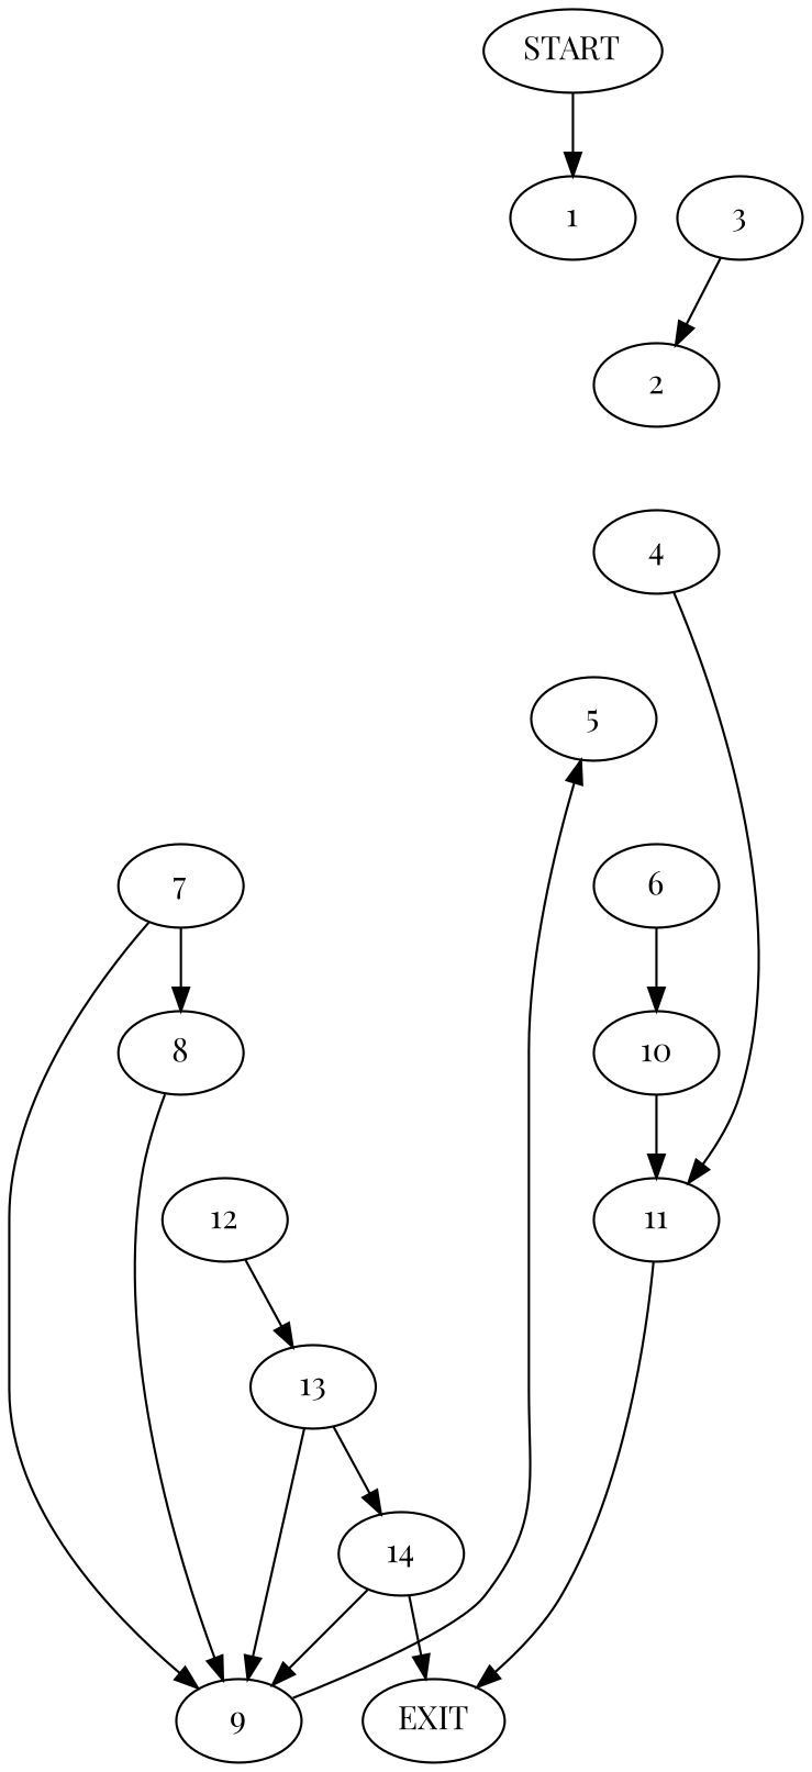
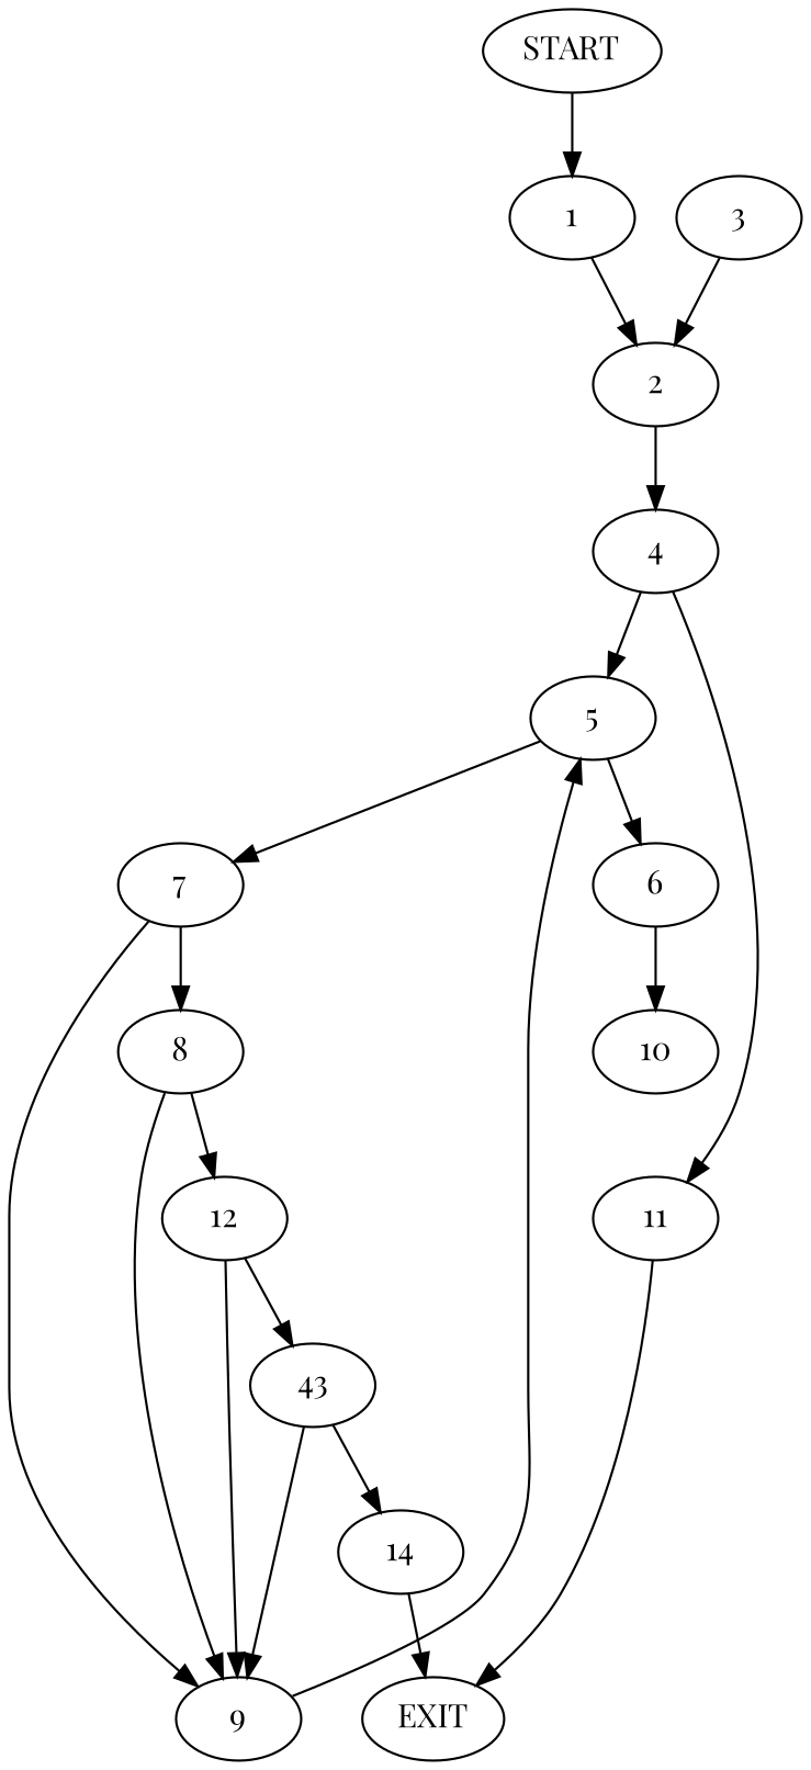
  digraph {
    fontname="Playfair Display"
    node [fontname="Playfair Display"]
    edge [fontname="Playfair Display"]
    n1 [label=START]
    1
    2
    n4 [label=EXIT]
    4
    3
    5
    11
    6
    7
    10
    8
    9
    12
-   13
+   13 [label=43]
    14
    n1 -> 1
+   1 -> 2
+   2 -> 4
+   4 -> 5
    4 -> 11
    3 -> 2
+   5 -> 6
+   5 -> 7
    11 -> n4
    6 -> 10
    7 -> 8
    7 -> 9
-   10 -> 11
    8 -> 9
+   8 -> 12
    9 -> 5
-   14 -> 9
+   12 -> 9
    12 -> 13
    13 -> 9
    13 -> 14
    14 -> n4
  }
